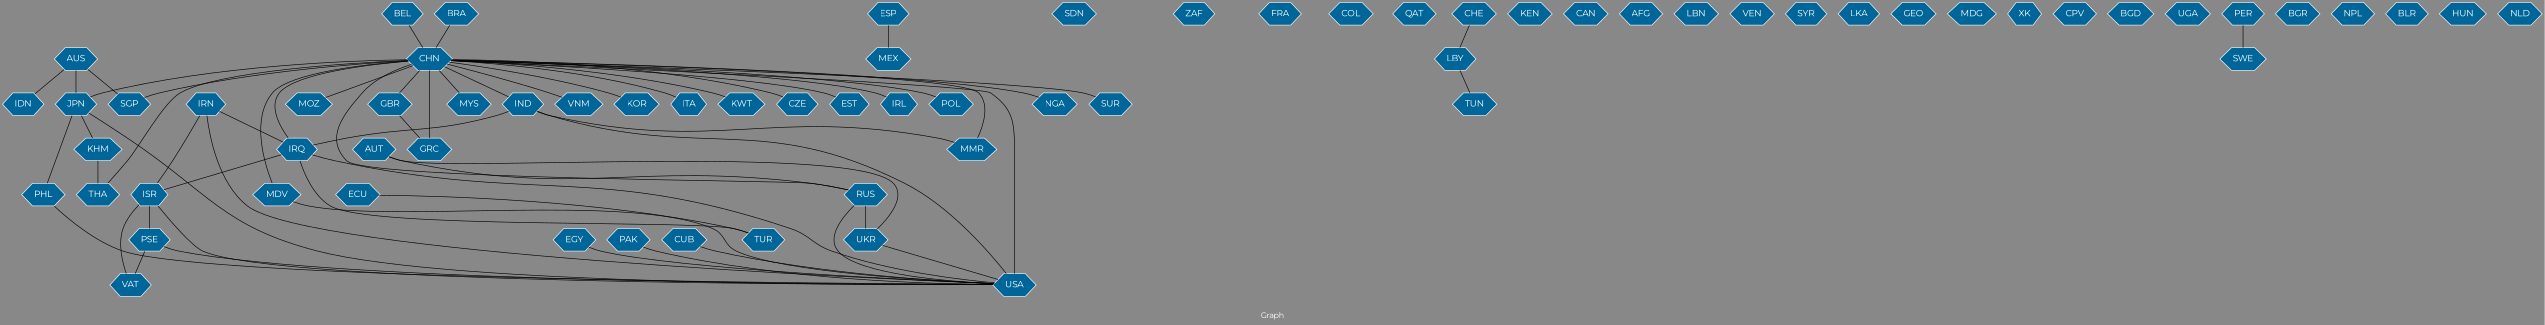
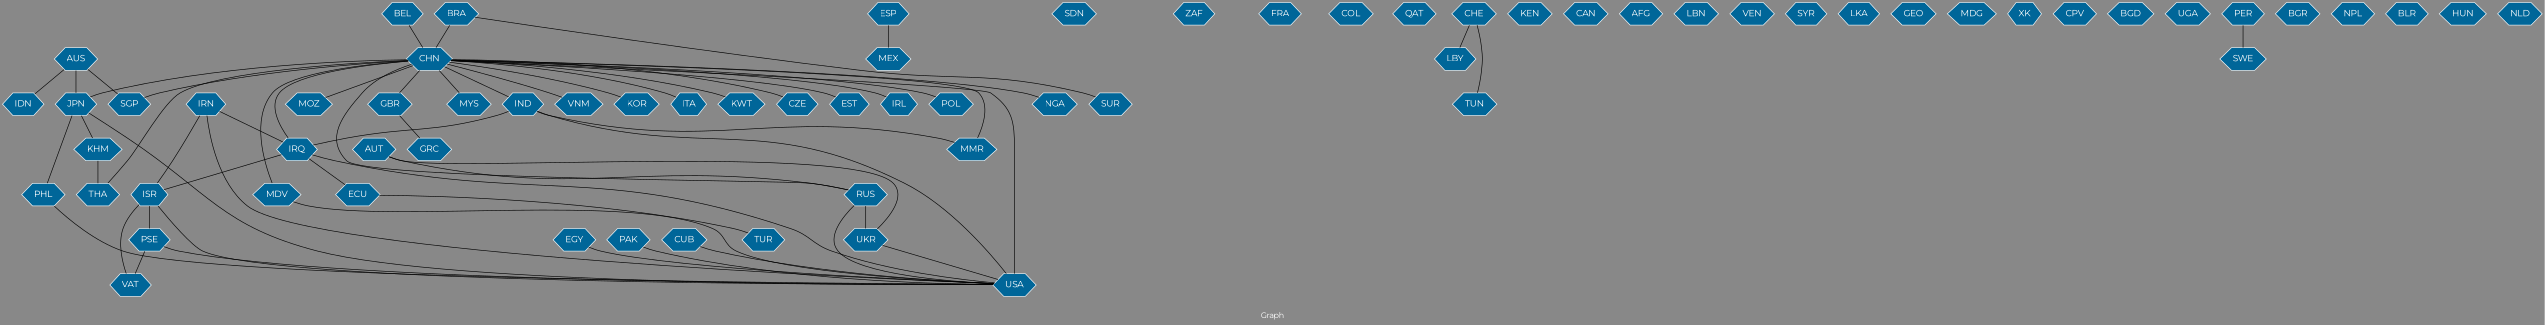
  graph {
    bgcolor="#888888"
    fontcolor=white
    fontname=Montserrat
    fontsize=12
    label="Graph"
    node [color=white fillcolor="#006699" fontcolor=white fontname=Montserrat shape=hexagon style=filled]
    edge [arrowhead=open color=black fontcolor=white fontname=Montserrat fontsize=12 weight=1]
    n1 [label=POL]
    n2 [label=CHN]
    n3 [label=IRQ]
    n4 [label=USA]
    n5 [label=JPN]
    n6 [label=MMR]
    n7 [label=NGA]
    n8 [label=THA]
    n9 [label=GBR]
    n10 [label=MOZ]
    n11 [label=RUS]
    n12 [label=MDV]
    n13 [label=GRC]
    n14 [label=MYS]
    n15 [label=IND]
    n16 [label=VNM]
    n17 [label=KOR]
    n18 [label=SGP]
    n19 [label=ITA]
    n20 [label=KWT]
    n21 [label=CZE]
    n22 [label=EST]
    n23 [label=IRL]
    n24 [label=SUR]
    n25 [label=ISR]
    n26 [label=TUR]
    n27 [label=KHM]
    n28 [label=PHL]
    n29 [label=UKR]
    n30 [label=ESP]
    n31 [label=MEX]
    n32 [label=SDN]
    n33 [label=PSE]
    n34 [label=VAT]
    n35 [label=BRA]
    n36 [label=IDN]
    n37 [label=AUS]
    n38 [label=EGY]
    n39 [label=ZAF]
    n40 [label=FRA]
    n41 [label=PAK]
    n42 [label=COL]
    n43 [label=QAT]
    n44 [label=LBY]
    n45 [label=TUN]
    n46 [label=CHE]
    n47 [label=KEN]
    n48 [label=CAN]
    n49 [label=AFG]
    n50 [label=IRN]
    n51 [label=ECU]
    n52 [label=LBN]
    n53 [label=VEN]
    n54 [label=SYR]
    n55 [label=LKA]
    n56 [label=GEO]
    n57 [label=BEL]
    n58 [label=MDG]
    n59 [label=XK]
    n60 [label=CPV]
    n61 [label=BGD]
    n62 [label=UGA]
    n63 [label=SWE]
    n64 [label=PER]
    n65 [label=BGR]
    n66 [label=NPL]
    n67 [label=CUB]
    n68 [label=BLR]
    n69 [label=AUT]
    n70 [label=HUN]
    n71 [label=NLD]
    n2 -- n1
    n2 -- n3 [weight=7]
    n2 -- n4 [weight=31]
    n2 -- n5 [weight=20]
    n2 -- n6 [weight=3]
    n2 -- n7
    n2 -- n8 [weight=2]
    n2 -- n9 [weight=30]
    n2 -- n10
    n2 -- n11 [weight=3]
    n2 -- n12
-   n2 -- n13 [weight=27]
    n2 -- n14
    n2 -- n15 [weight=3]
    n2 -- n16 [weight=5]
    n2 -- n17 [weight=4]
    n2 -- n18 [weight=2]
    n2 -- n19
    n2 -- n20 [weight=2]
    n2 -- n21
    n2 -- n22
    n2 -- n23
-   n2 -- n24
+   n35 -- n24
    n3 -- n4 [weight=9]
    n3 -- n25
-   n3 -- n26 [weight=2]
+   n3 -- n51 [weight=2]
    n5 -- n4 [weight=2]
    n5 -- n27
    n5 -- n28
    n9 -- n13 [weight=2]
    n11 -- n4 [weight=4]
    n11 -- n29 [weight=14]
    n12 -- n4
    n15 -- n3
    n15 -- n4
    n15 -- n6
    n25 -- n4 [weight=2]
    n25 -- n33 [weight=7]
    n25 -- n34
    n27 -- n8 [weight=2]
    n28 -- n4
    n29 -- n4
    n30 -- n31
    n33 -- n4
    n33 -- n34
    n35 -- n2 [weight=2]
    n37 -- n5 [weight=2]
    n37 -- n18
    n37 -- n36
    n38 -- n4
    n41 -- n4 [weight=2]
-   n44 -- n45
+   n46 -- n45
    n46 -- n44
    n50 -- n3 [weight=5]
    n50 -- n4 [weight=4]
    n50 -- n25
    n51 -- n26
    n57 -- n2
    n64 -- n63
    n67 -- n4
    n69 -- n11
    n69 -- n29
  }
